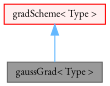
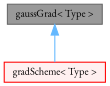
  digraph {
    fontname="EB Garamond"
    node [fontname="EB Garamond" fontsize=10 shape=box style=filled]
    n1 [color=gray40 fillcolor=grey60 fontcolor=black height=0.2 label="gaussGrad\< Type \>" width=0.4]
    n2 [color=red fillcolor="#FFF0F0" height=0.2 label="gradScheme\< Type \>" width=0.4]
-   n2 -> n1 [color=steelblue1 dir=back fontname="EB Garamond" fontsize=10 labelfontname=Helvetica labelfontsize=10 style=solid]
+   n1 -> n2 [color=steelblue1 dir=back fontname="EB Garamond" fontsize=10 labelfontname=Helvetica labelfontsize=10 style=solid]
  }
